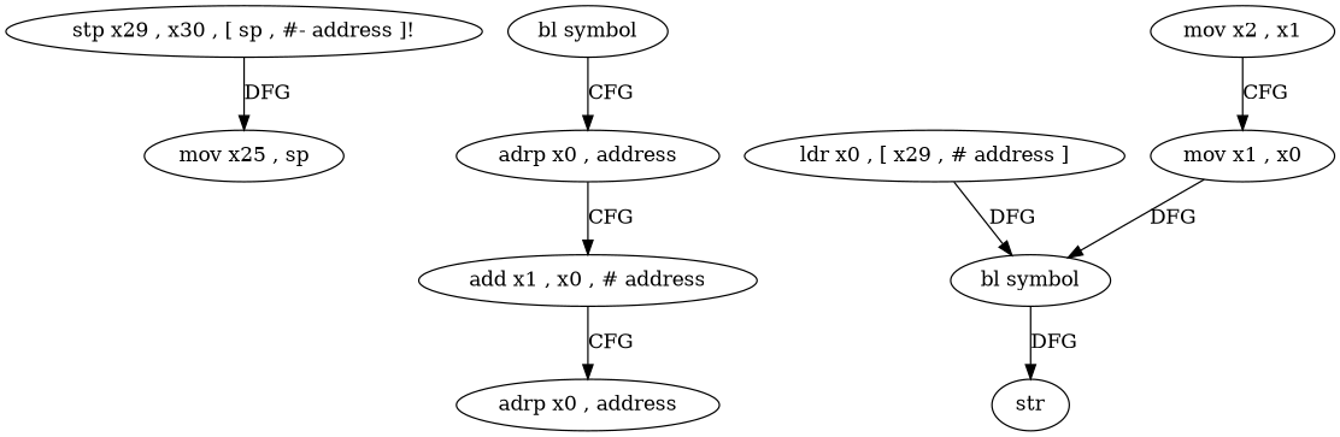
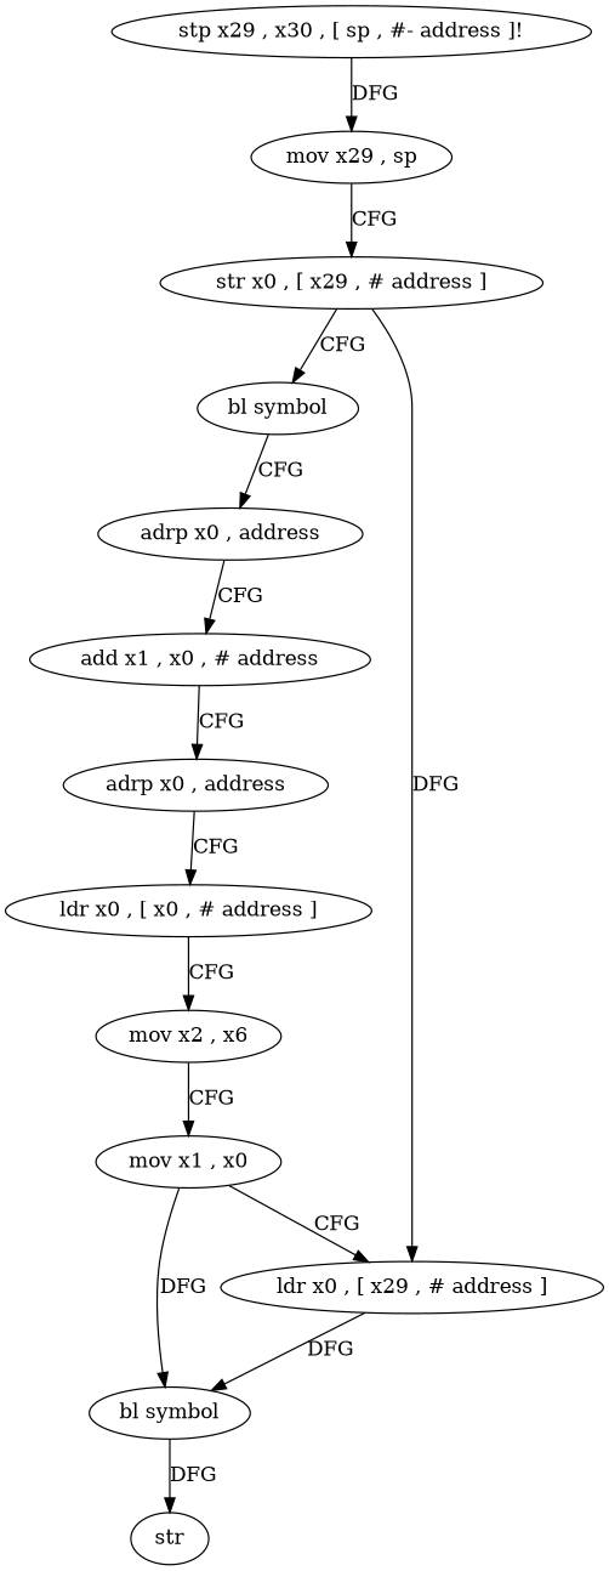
  digraph {
    n1 [label="stp x29 , x30 , [ sp , #- address ]!"]
-   n2 [label="mov x25 , sp"]
+   n2 [label="mov x29 , sp"]
+   n3 [label="str x0 , [ x29 , # address ]"]
    n4 [label="bl symbol"]
    n5 [label="ldr x0 , [ x29 , # address ]"]
    n6 [label="adrp x0 , address"]
    n7 [label="bl symbol"]
    n8 [label="add x1 , x0 , # address"]
    n9 [label="adrp x0 , address"]
-   n11 [label="mov x2 , x1"]
+   n10 [label="ldr x0 , [ x0 , # address ]"]
+   n11 [label="mov x2 , x6"]
    n12 [label="mov x1 , x0"]
    n13 [label=str]
    n1 -> n2 [label=DFG]
+   n2 -> n3 [label=CFG]
+   n3 -> n4 [label=CFG]
+   n3 -> n5 [label=DFG]
    n4 -> n6 [label=CFG]
    n5 -> n7 [label=DFG]
    n6 -> n8 [label=CFG]
    n7 -> n13 [label=DFG]
    n8 -> n9 [label=CFG]
+   n9 -> n10 [label=CFG]
+   n10 -> n11 [label=CFG]
    n11 -> n12 [label=CFG]
+   n12 -> n5 [label=CFG]
    n12 -> n7 [label=DFG]
  }
